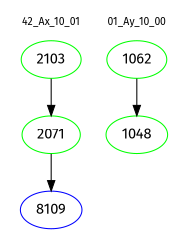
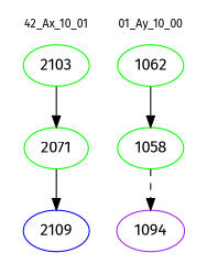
  digraph {
    fontname="Fira Sans"
    node [color=green fontname="Fira Sans"]
    edge [color=black fontname="Fira Sans" style=solid]
    n1 [label=2103]
    n2 [label=2071]
-   n3 [color=blue label=8109]
+   n3 [color=blue label=2109]
    n4 [label=1062]
-   n5 [label=1048]
+   n5 [label=1058]
+   n6 [color=purple label=1094]
    subgraph cluster_1 {
      color=white
      fontsize=10
      label="42_Ax_10_01"
      n1
      n2
      n3
    }
    subgraph cluster_2 {
      color=white
      fontsize=10
      label="01_Ay_10_00"
      n4
      n5
+     n6
    }
    n1 -> n2
    n2 -> n3
    n4 -> n5
+   n5 -> n6 [style=dashed]
  }
